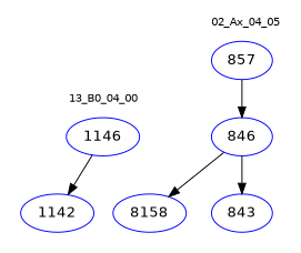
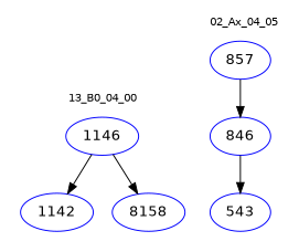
  digraph {
    fontname="DejaVu Sans"
    node [color=blue fontname="DejaVu Sans"]
    edge [color=black fontname="DejaVu Sans"]
    n1 [label=846]
-   n2 [label=843]
+   n2 [label=543]
    n3 [label=857]
    n4 [label=1146]
    n5 [label=1142]
    n6 [label=8158]
    subgraph cluster_1 {
      color=white
      fontsize=10
      label="02_Ax_04_05"
      n1
      n2
      n3
    }
    subgraph cluster_2 {
      color=white
      fontsize=10
      label="13_B0_04_00"
      n4
      n5
      n6
    }
    n1 -> n2
    n3 -> n1
    n4 -> n5
-   n1 -> n6
+   n4 -> n6
  }
